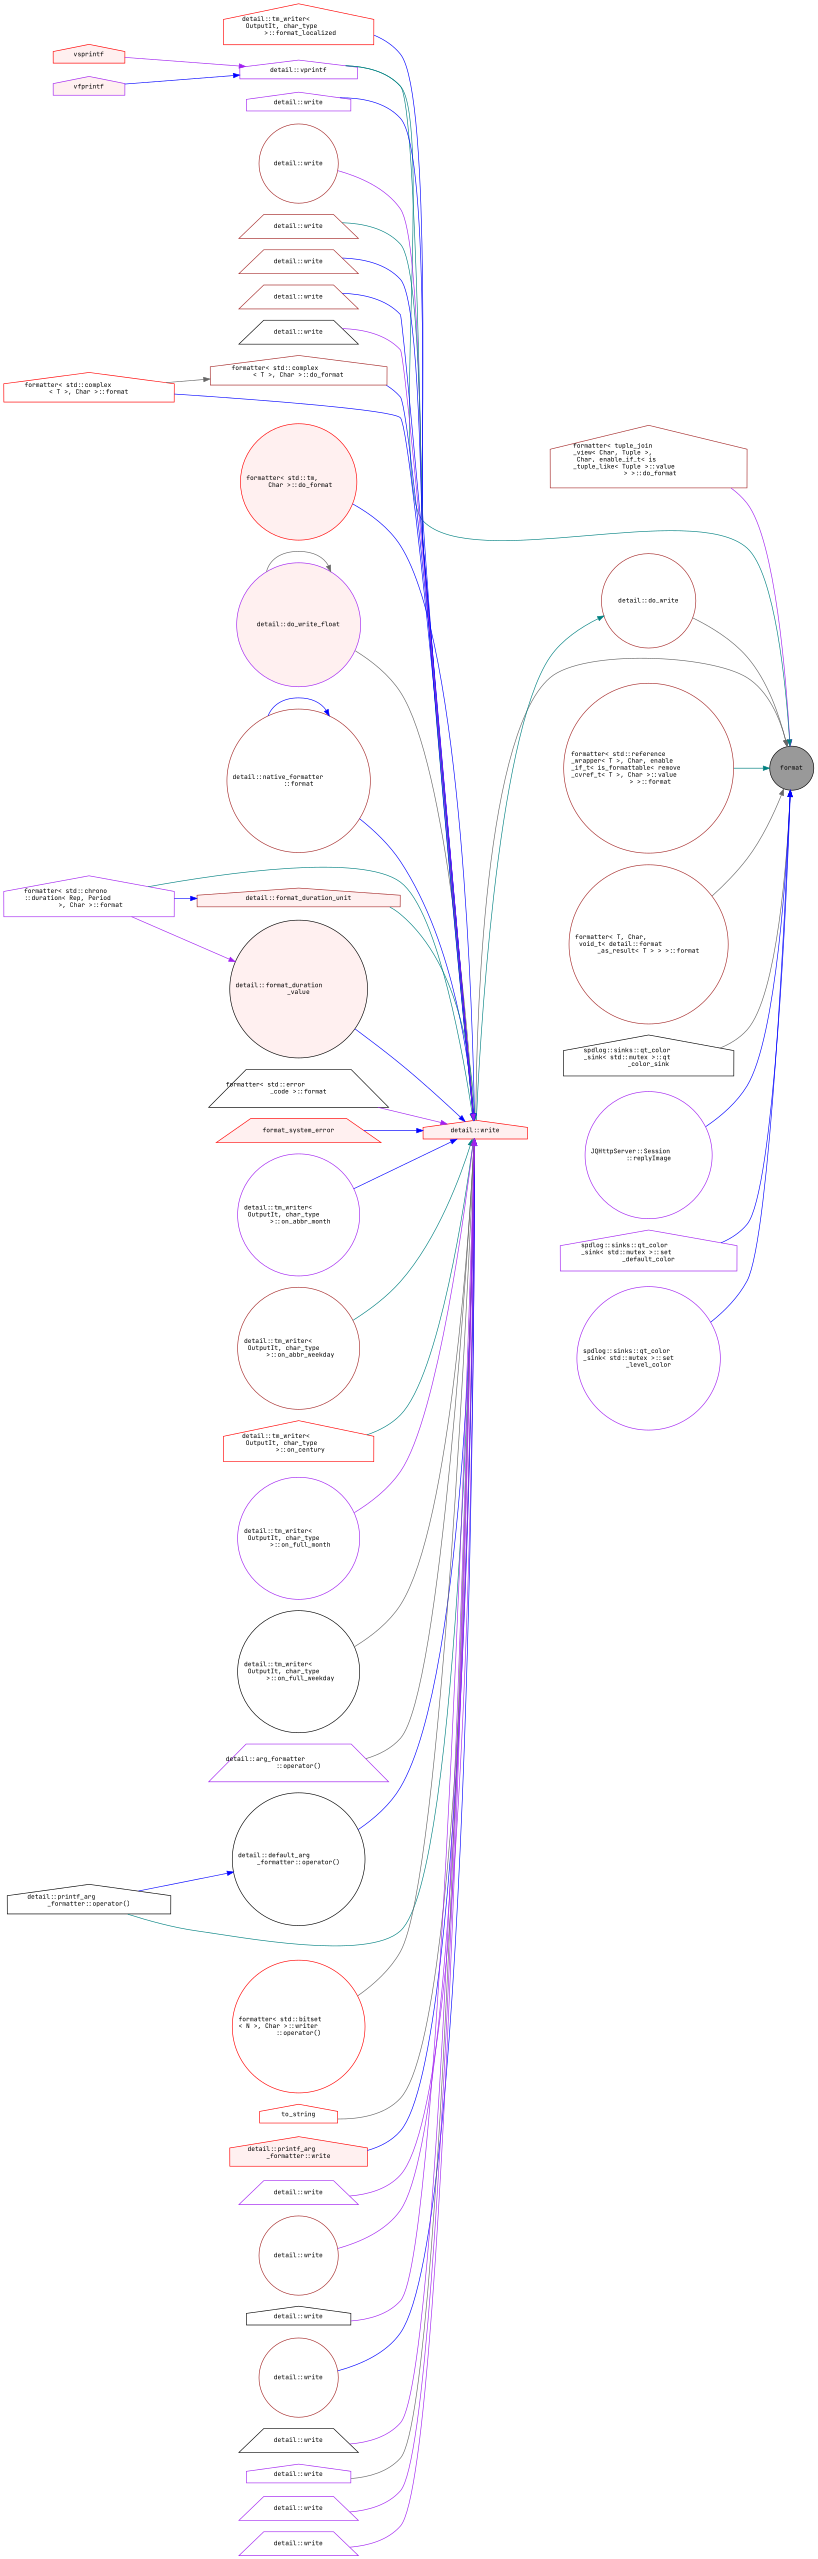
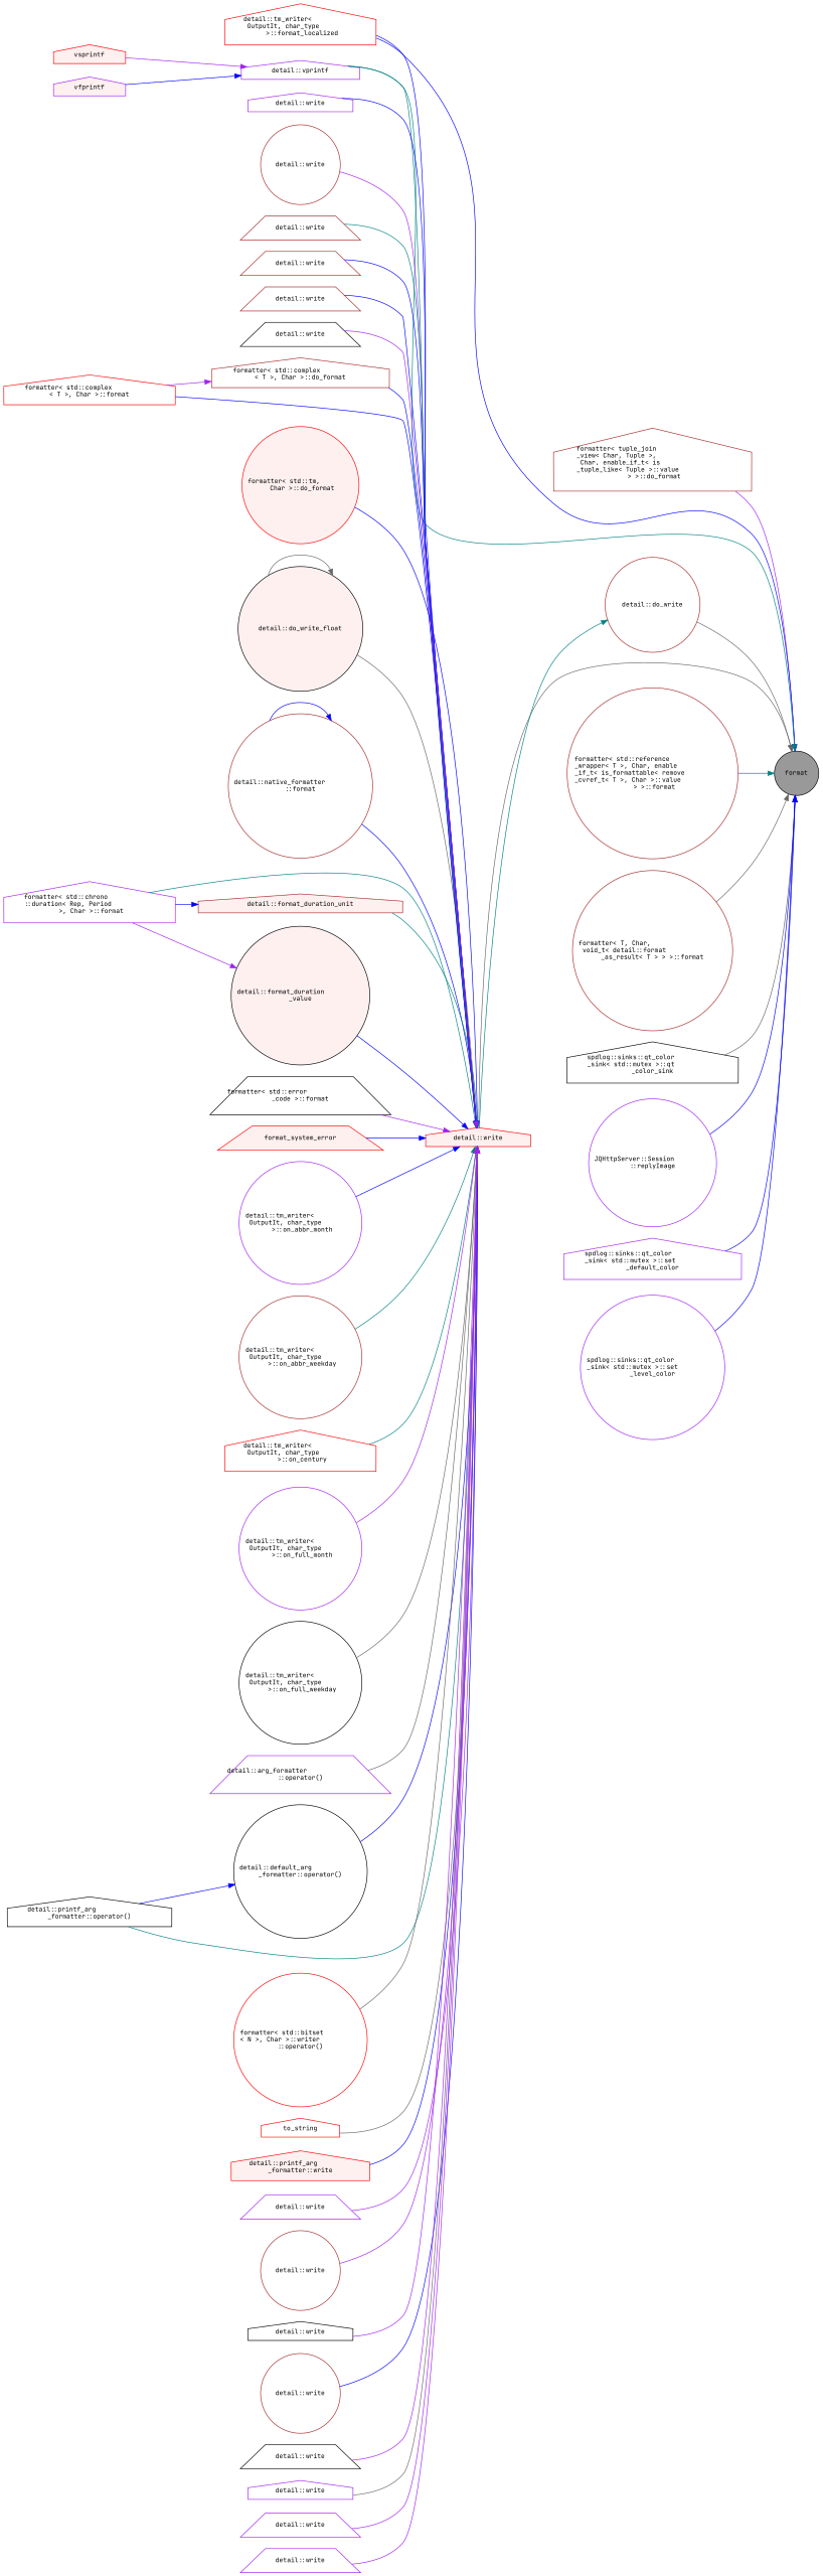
  digraph {
    fontname="JetBrains Mono"
    rankdir=RL
    node [color=brown fillcolor=white fontname="JetBrains Mono" fontsize=10 shape=circle style=filled]
    edge [color=blue dir=back fontname="JetBrains Mono" fontsize=10 labelfontname=Helvetica labelfontsize=10 style=solid]
    n1 [color=black fillcolor=grey60 fontcolor=black height=0.2 label=format width=0.4]
    n2 [height=0.2 label="formatter\< tuple_join\l_view\< Char, Tuple \>,\l Char, enable_if_t\< is\l_tuple_like\< Tuple \>::value\l \> \>::do_format" shape=house width=0.4]
    n3 [height=0.2 label="detail::do_write" width=0.4]
    n4 [color=red fillcolor="#FFF0F0" height=0.2 label="detail::write" shape=house width=0.4]
    n5 [color=red height=0.2 label="detail::tm_writer\<\l OutputIt, char_type\l \>::format_localized" shape=house width=0.4]
    n6 [color=purple height=0.2 label="detail::vprintf" shape=house width=0.4]
    n7 [height=0.2 label="formatter\< std::reference\l_wrapper\< T \>, Char, enable\l_if_t\< is_formattable\< remove\l_cvref_t\< T \>, Char \>::value\l \> \>::format" width=0.4]
    n8 [height=0.2 label="formatter\< T, Char,\l void_t\< detail::format\l_as_result\< T \> \> \>::format" width=0.4]
    n9 [color=black height=0.2 label="spdlog::sinks::qt_color\l_sink\< std::mutex \>::qt\l_color_sink" shape=house width=0.4]
    n10 [color=purple height=0.2 label="JQHttpServer::Session\l::replyImage" width=0.4]
    n11 [color=purple height=0.2 label="spdlog::sinks::qt_color\l_sink\< std::mutex \>::set\l_default_color" shape=house width=0.4]
    n12 [color=purple height=0.2 label="spdlog::sinks::qt_color\l_sink\< std::mutex \>::set\l_level_color" width=0.4]
    n13 [height=0.2 label="formatter\< std::complex\l\< T \>, Char \>::do_format" shape=house width=0.4]
    n14 [color=red height=0.2 label="formatter\< std::complex\l\< T \>, Char \>::format" shape=house width=0.4]
    n15 [color=red fillcolor="#FFF0F0" height=0.2 label="formatter\< std::tm,\l Char \>::do_format" width=0.4]
-   n16 [color=purple fillcolor="#FFF0F0" height=0.2 label="detail::do_write_float" width=0.4]
+   n16 [color=black fillcolor="#FFF0F0" height=0.2 label="detail::do_write_float" width=0.4]
    n17 [height=0.2 label="detail::native_formatter\l::format" width=0.4]
    n18 [color=purple height=0.2 label="formatter\< std::chrono\l::duration\< Rep, Period\l \>, Char \>::format" shape=house width=0.4]
    n19 [color=black height=0.2 label="formatter\< std::error\l_code \>::format" shape=trapezium width=0.4]
    n20 [fillcolor="#FFF0F0" height=0.2 label="detail::format_duration_unit" shape=house width=0.4]
    n21 [color=black fillcolor="#FFF0F0" height=0.2 label="detail::format_duration\l_value" width=0.4]
    n22 [color=red fillcolor="#FFF0F0" height=0.2 label=format_system_error shape=trapezium width=0.4]
    n23 [color=purple height=0.2 label="detail::tm_writer\<\l OutputIt, char_type\l \>::on_abbr_month" width=0.4]
    n24 [height=0.2 label="detail::tm_writer\<\l OutputIt, char_type\l \>::on_abbr_weekday" width=0.4]
    n25 [color=red height=0.2 label="detail::tm_writer\<\l OutputIt, char_type\l \>::on_century" shape=house width=0.4]
    n26 [color=purple height=0.2 label="detail::tm_writer\<\l OutputIt, char_type\l \>::on_full_month" width=0.4]
    n27 [color=black height=0.2 label="detail::tm_writer\<\l OutputIt, char_type\l \>::on_full_weekday" width=0.4]
    n28 [color=purple height=0.2 label="detail::arg_formatter\l::operator()" shape=trapezium width=0.4]
    n29 [color=black height=0.2 label="detail::default_arg\l_formatter::operator()" width=0.4]
    n30 [color=black height=0.2 label="detail::printf_arg\l_formatter::operator()" shape=house width=0.4]
    n31 [color=red height=0.2 label="formatter\< std::bitset\l\< N \>, Char \>::writer\l::operator()" width=0.4]
    n32 [color=red height=0.2 label=to_string shape=house width=0.4]
    n33 [color=red fillcolor="#FFF0F0" height=0.2 label="detail::printf_arg\l_formatter::write" shape=house width=0.4]
    n34 [color=purple height=0.2 label="detail::write" shape=trapezium width=0.4]
    n35 [height=0.2 label="detail::write" width=0.4]
    n36 [color=black height=0.2 label="detail::write" shape=house width=0.4]
    n37 [height=0.2 label="detail::write" width=0.4]
    n38 [color=black height=0.2 label="detail::write" shape=trapezium width=0.4]
    n39 [color=purple height=0.2 label="detail::write" shape=house width=0.4]
    n40 [color=purple height=0.2 label="detail::write" shape=trapezium width=0.4]
    n41 [color=purple height=0.2 label="detail::write" shape=trapezium width=0.4]
    n42 [color=purple height=0.2 label="detail::write" shape=house width=0.4]
    n43 [height=0.2 label="detail::write" width=0.4]
    n44 [height=0.2 label="detail::write" shape=trapezium width=0.4]
    n45 [height=0.2 label="detail::write" shape=trapezium width=0.4]
    n46 [height=0.2 label="detail::write" shape=trapezium width=0.4]
    n47 [color=black height=0.2 label="detail::write" shape=trapezium width=0.4]
    n48 [color=purple fillcolor="#FFF0F0" height=0.2 label=vfprintf shape=house width=0.4]
    n49 [color=red fillcolor="#FFF0F0" height=0.2 label=vsprintf shape=house width=0.4]
    n1 -> n2 [color=purple]
    n1 -> n3 [color=gray40]
    n1 -> n4 [color=gray40]
+   n1 -> n5
    n1 -> n6 [color=teal]
    n1 -> n7 [color=teal]
    n1 -> n8 [color=gray40]
    n1 -> n9 [color=gray40]
    n1 -> n10
    n1 -> n11
    n1 -> n12
    n3 -> n4 [color=teal]
    n4 -> n5
    n4 -> n6 [color=teal]
    n4 -> n13
    n4 -> n14
    n4 -> n15
    n4 -> n16 [color=gray40]
    n4 -> n17
    n4 -> n18 [color=teal]
    n4 -> n19 [color=purple]
    n4 -> n20 [color=teal]
    n4 -> n21
    n4 -> n22
    n4 -> n23
    n4 -> n24 [color=teal]
    n4 -> n25 [color=teal]
    n4 -> n26 [color=purple]
    n4 -> n27 [color=gray40]
    n4 -> n28 [color=gray40]
    n4 -> n29
    n4 -> n30 [color=teal]
    n4 -> n31 [color=gray40]
    n4 -> n32 [color=gray40]
    n4 -> n33
    n4 -> n34 [color=purple]
    n4 -> n35 [color=purple]
    n4 -> n36 [color=purple]
    n4 -> n37
    n4 -> n38 [color=purple]
    n4 -> n39 [color=gray40]
    n4 -> n40 [color=purple]
    n4 -> n41 [color=purple]
    n4 -> n42
    n4 -> n43 [color=purple]
    n4 -> n44 [color=teal]
    n4 -> n45
    n4 -> n46
    n4 -> n47 [color=purple]
    n6 -> n48
    n6 -> n49 [color=purple]
-   n13 -> n14 [color=gray40]
+   n13 -> n14 [color=purple]
    n16 -> n16 [color=gray40]
    n17 -> n17
    n20 -> n18
    n21 -> n18 [color=purple]
    n29 -> n30
  }
